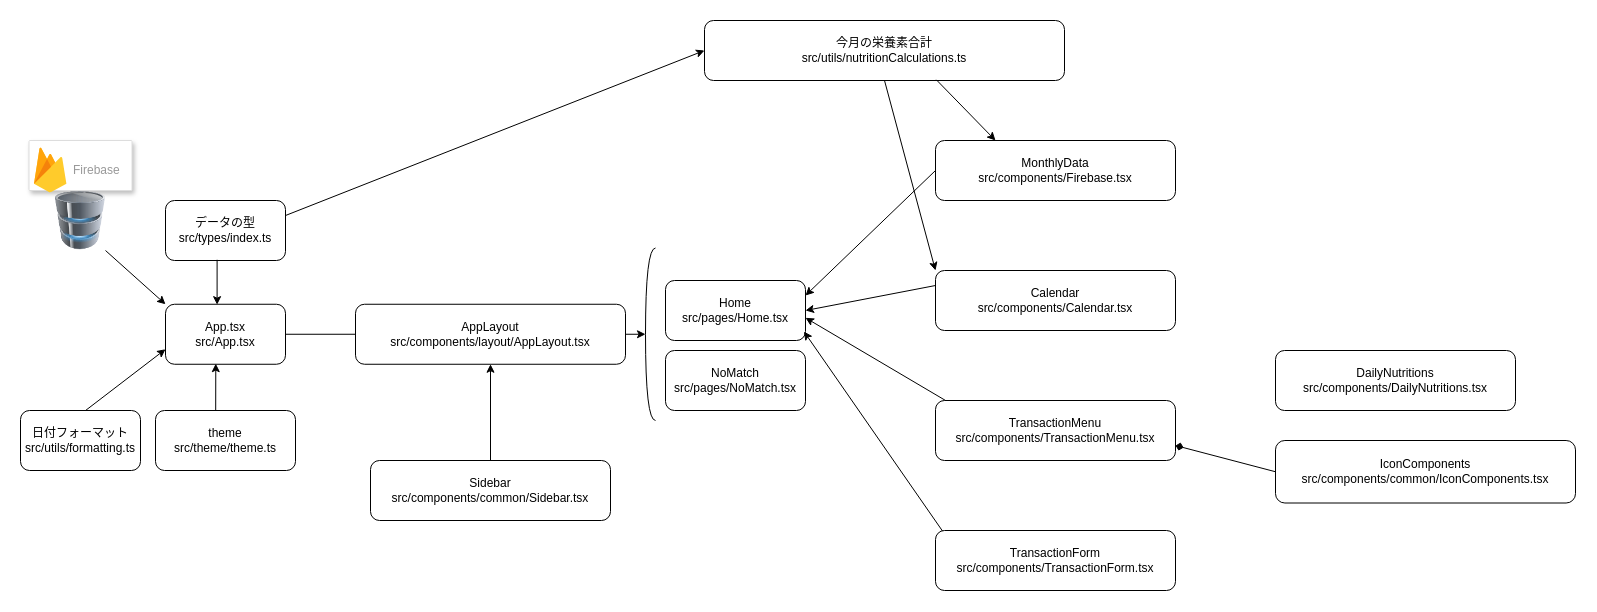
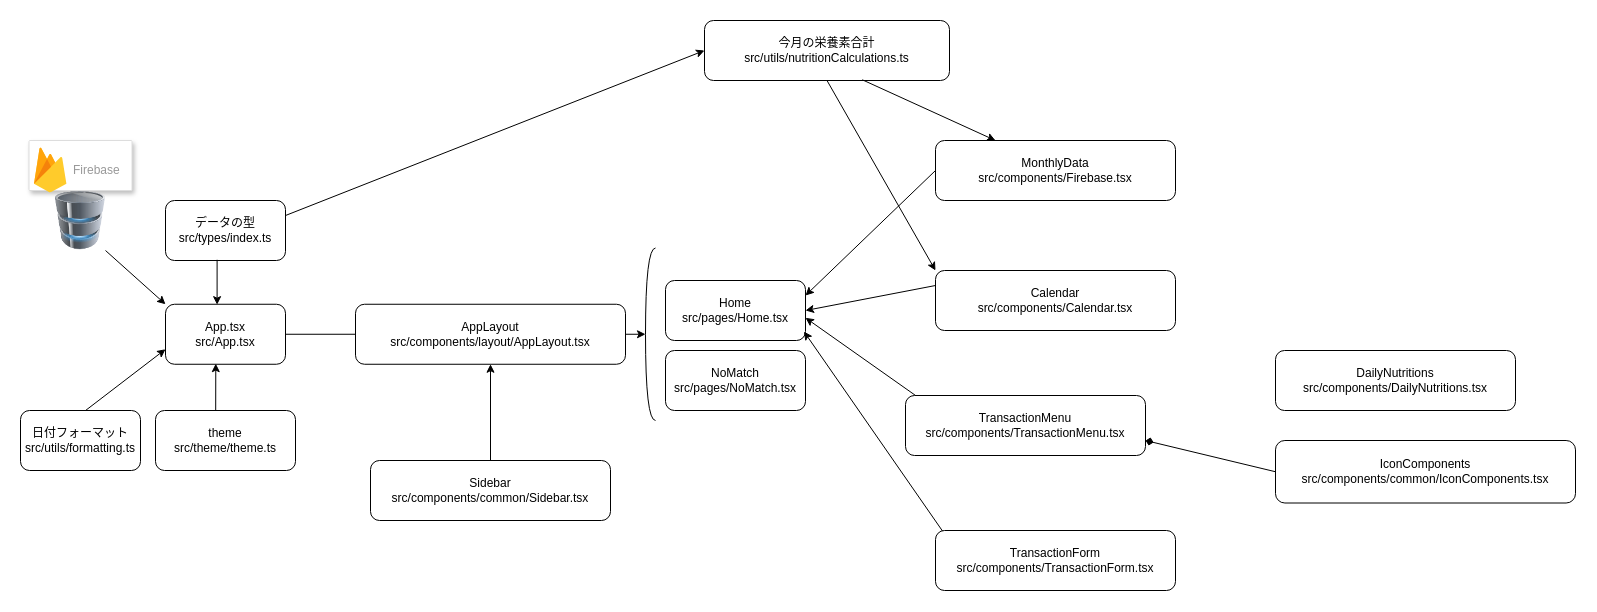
  <mxCell id="0" />
  <mxCell id="1" parent="0" />
  <mxCell id="2" value="Home&lt;br&gt;src/pages/Home.tsx" style="rounded=1;whiteSpace=wrap;html=1;" parent="1" vertex="1"><mxGeometry x="665" y="280" width="140" height="60" as="geometry" /></mxCell>
  <mxCell id="3" value="" style="shape=requiredInterface;html=1;verticalLabelPosition=bottom;sketch=0;rotation=-180;" parent="1" vertex="1"><mxGeometry x="645" y="247.5" width="10" height="172.5" as="geometry" /></mxCell>
  <mxCell id="4" style="edgeStyle=none;html=1;exitX=1;exitY=0.5;exitDx=0;exitDy=0;entryX=1;entryY=0.5;entryDx=0;entryDy=0;entryPerimeter=0;" parent="1" source="5" target="3" edge="1"><mxGeometry relative="1" as="geometry" /></mxCell>
  <mxCell id="5" value="AppLayout&lt;br&gt;src/components/layout/AppLayout.tsx&lt;br&gt;" style="rounded=1;whiteSpace=wrap;html=1;" parent="1" vertex="1"><mxGeometry x="355" y="303.75" width="270" height="60" as="geometry" /></mxCell>
  <mxCell id="6" value="NoMatch&lt;br&gt;src/pages/NoMatch.tsx" style="rounded=1;whiteSpace=wrap;html=1;" parent="1" vertex="1"><mxGeometry x="665" y="350" width="140" height="60" as="geometry" /></mxCell>
  <mxCell id="7" value="App.tsx&lt;br&gt;src/App.tsx" style="rounded=1;whiteSpace=wrap;html=1;" parent="1" vertex="1"><mxGeometry x="165" y="303.75" width="120" height="60" as="geometry" /></mxCell>
  <mxCell id="8" value="Sidebar&lt;br&gt;src/components/common/Sidebar.tsx" style="rounded=1;whiteSpace=wrap;html=1;" parent="1" vertex="1"><mxGeometry x="370" y="460" width="240" height="60" as="geometry" /></mxCell>
  <mxCell id="9" value="" style="endArrow=classic;html=1;entryX=0.5;entryY=1;entryDx=0;entryDy=0;exitX=0.5;exitY=0;exitDx=0;exitDy=0;" parent="1" source="8" target="5" edge="1"><mxGeometry width="50" height="50" relative="1" as="geometry"><mxPoint x="615" y="430" as="sourcePoint" /><mxPoint x="665" y="380" as="targetPoint" /></mxGeometry></mxCell>
  <mxCell id="10" value="theme&lt;br&gt;src/theme/theme.ts" style="rounded=1;whiteSpace=wrap;html=1;" parent="1" vertex="1"><mxGeometry x="155" y="410" width="140" height="60" as="geometry" /></mxCell>
  <mxCell id="11" value="" style="endArrow=classic;html=1;entryX=0.419;entryY=0.99;entryDx=0;entryDy=0;exitX=0.43;exitY=-0.008;exitDx=0;exitDy=0;entryPerimeter=0;exitPerimeter=0;" parent="1" source="10" target="7" edge="1"><mxGeometry width="50" height="50" relative="1" as="geometry"><mxPoint x="335" y="496.25" as="sourcePoint" /><mxPoint x="335" y="400" as="targetPoint" /></mxGeometry></mxCell>
  <mxCell id="12" value="MonthlyData&lt;br&gt;src/components/Firebase.tsx" style="rounded=1;whiteSpace=wrap;html=1;" parent="1" vertex="1"><mxGeometry x="935" y="140" width="240" height="60" as="geometry" /></mxCell>
  <mxCell id="13" value="TransactionForm&lt;br&gt;src/components/TransactionForm.tsx" style="rounded=1;whiteSpace=wrap;html=1;" parent="1" vertex="1"><mxGeometry x="935" y="530" width="240" height="60" as="geometry" /></mxCell>
- <mxCell id="14" value="TransactionMenu&lt;br&gt;src/components/TransactionMenu.tsx" style="rounded=1;whiteSpace=wrap;html=1;" parent="1" vertex="1"><mxGeometry x="935" y="400" width="240" height="60" as="geometry" /></mxCell>
+ <mxCell id="14" value="TransactionMenu&lt;br&gt;src/components/TransactionMenu.tsx" style="rounded=1;whiteSpace=wrap;html=1;" parent="1" vertex="1"><mxGeometry x="905" y="395" width="240" height="60" as="geometry" /></mxCell>
  <mxCell id="15" value="Calendar&lt;br&gt;src/components/Calendar.tsx" style="rounded=1;whiteSpace=wrap;html=1;" parent="1" vertex="1"><mxGeometry x="935" y="270" width="240" height="60" as="geometry" /></mxCell>
  <mxCell id="16" value="" style="endArrow=classic;html=1;entryX=0.989;entryY=0.851;entryDx=0;entryDy=0;exitX=0.029;exitY=0.008;exitDx=0;exitDy=0;entryPerimeter=0;exitPerimeter=0;" parent="1" source="13" target="2" edge="1"><mxGeometry width="50" height="50" relative="1" as="geometry"><mxPoint x="905" y="538.13" as="sourcePoint" /><mxPoint x="905" y="441.88" as="targetPoint" /></mxGeometry></mxCell>
  <mxCell id="17" value="" style="endArrow=classic;html=1;entryX=1;entryY=0.622;entryDx=0;entryDy=0;exitX=0.042;exitY=0;exitDx=0;exitDy=0;entryPerimeter=0;exitPerimeter=0;" parent="1" source="14" target="2" edge="1"><mxGeometry width="50" height="50" relative="1" as="geometry"><mxPoint x="885" y="446.25" as="sourcePoint" /><mxPoint x="885" y="350" as="targetPoint" /></mxGeometry></mxCell>
  <mxCell id="18" value="" style="endArrow=classic;html=1;entryX=1;entryY=0.5;entryDx=0;entryDy=0;exitX=0;exitY=0.25;exitDx=0;exitDy=0;" parent="1" source="15" target="2" edge="1"><mxGeometry width="50" height="50" relative="1" as="geometry"><mxPoint x="865" y="410" as="sourcePoint" /><mxPoint x="865" y="313.75" as="targetPoint" /></mxGeometry></mxCell>
  <mxCell id="19" value="" style="endArrow=classic;html=1;entryX=1;entryY=0.25;entryDx=0;entryDy=0;exitX=0;exitY=0.5;exitDx=0;exitDy=0;" parent="1" source="12" target="2" edge="1"><mxGeometry width="50" height="50" relative="1" as="geometry"><mxPoint x="875" y="256.25" as="sourcePoint" /><mxPoint x="875" y="160" as="targetPoint" /></mxGeometry></mxCell>
  <mxCell id="20" value="データの型&lt;br&gt;src/types/index.ts" style="rounded=1;whiteSpace=wrap;html=1;" parent="1" vertex="1"><mxGeometry x="165" y="200" width="120" height="60" as="geometry" /></mxCell>
  <mxCell id="21" value="" style="endArrow=classic;html=1;entryX=0.43;entryY=0.007;entryDx=0;entryDy=0;exitX=0.43;exitY=0.988;exitDx=0;exitDy=0;entryPerimeter=0;exitPerimeter=0;" parent="1" source="20" target="7" edge="1"><mxGeometry width="50" height="50" relative="1" as="geometry"><mxPoint x="305" y="316.37" as="sourcePoint" /><mxPoint x="305.08" y="270" as="targetPoint" /></mxGeometry></mxCell>
  <mxCell id="22" value="" style="image;html=1;image=img/lib/clip_art/computers/Database_128x128.png" parent="1" vertex="1"><mxGeometry x="55" y="190" width="50" height="60" as="geometry" /></mxCell>
  <mxCell id="23" value="" style="strokeColor=#dddddd;shadow=1;strokeWidth=1;rounded=1;absoluteArcSize=1;arcSize=2;" parent="1" vertex="1"><mxGeometry x="28.5" y="140" width="103" height="50" as="geometry" /></mxCell>
  <mxCell id="24" value="Firebase" style="sketch=0;dashed=0;connectable=0;html=1;fillColor=#5184F3;strokeColor=none;shape=mxgraph.gcp2.firebase;part=1;labelPosition=right;verticalLabelPosition=middle;align=left;verticalAlign=middle;spacingLeft=5;fontColor=#999999;fontSize=12;" parent="23" vertex="1"><mxGeometry width="32.4" height="45" relative="1" as="geometry"><mxPoint x="5" y="7" as="offset" /></mxGeometry></mxCell>
  <mxCell id="25" value="" style="endArrow=classic;html=1;entryX=0;entryY=0;entryDx=0;entryDy=0;exitX=1;exitY=1;exitDx=0;exitDy=0;" parent="1" source="22" target="7" edge="1"><mxGeometry width="50" height="50" relative="1" as="geometry"><mxPoint x="131.5" y="260" as="sourcePoint" /><mxPoint x="131.5" y="304.89" as="targetPoint" /></mxGeometry></mxCell>
  <mxCell id="26" value="日付フォーマット&lt;br&gt;src/utils/formatting.ts" style="rounded=1;whiteSpace=wrap;html=1;" parent="1" vertex="1"><mxGeometry x="20" y="410" width="120" height="60" as="geometry" /></mxCell>
  <mxCell id="27" value="" style="endArrow=classic;html=1;entryX=0;entryY=0.75;entryDx=0;entryDy=0;exitX=0.542;exitY=0;exitDx=0;exitDy=0;exitPerimeter=0;" parent="1" source="26" target="7" edge="1"><mxGeometry width="50" height="50" relative="1" as="geometry"><mxPoint x="75" y="403.18" as="sourcePoint" /><mxPoint x="75.08" y="356.81" as="targetPoint" /></mxGeometry></mxCell>
- <mxCell id="28" value="今月の栄養素合計&lt;br&gt;src/utils/nutritionCalculations.ts" style="rounded=1;whiteSpace=wrap;html=1;" parent="1" vertex="1"><mxGeometry x="704" y="20" width="360" height="60" as="geometry" /></mxCell>
+ <mxCell id="28" value="今月の栄養素合計&lt;br&gt;src/utils/nutritionCalculations.ts" style="rounded=1;whiteSpace=wrap;html=1;" parent="1" vertex="1"><mxGeometry x="704" y="20" width="245" height="60" as="geometry" /></mxCell>
  <mxCell id="29" value="" style="endArrow=classic;html=1;entryX=0;entryY=0.5;entryDx=0;entryDy=0;exitX=1;exitY=0.25;exitDx=0;exitDy=0;" parent="1" source="20" target="28" edge="1"><mxGeometry width="50" height="50" relative="1" as="geometry"><mxPoint x="425" y="150" as="sourcePoint" /><mxPoint x="455" y="175" as="targetPoint" /></mxGeometry></mxCell>
  <mxCell id="30" value="" style="endArrow=classic;html=1;entryX=0.25;entryY=0;entryDx=0;entryDy=0;exitX=0.644;exitY=0.988;exitDx=0;exitDy=0;exitPerimeter=0;" parent="1" source="28" target="12" edge="1"><mxGeometry width="50" height="50" relative="1" as="geometry"><mxPoint x="905" y="80" as="sourcePoint" /><mxPoint x="775" y="205" as="targetPoint" /></mxGeometry></mxCell>
  <mxCell id="31" value="" style="endArrow=none;html=1;exitX=1;exitY=0.5;exitDx=0;exitDy=0;entryX=0;entryY=0.5;entryDx=0;entryDy=0;" parent="1" source="7" target="5" edge="1"><mxGeometry width="50" height="50" relative="1" as="geometry"><mxPoint x="315" y="360" as="sourcePoint" /><mxPoint x="365" y="310" as="targetPoint" /></mxGeometry></mxCell>
  <mxCell id="32" value="" style="endArrow=classic;html=1;entryX=0;entryY=0;entryDx=0;entryDy=0;exitX=0.5;exitY=1;exitDx=0;exitDy=0;" parent="1" source="28" target="15" edge="1"><mxGeometry width="50" height="50" relative="1" as="geometry"><mxPoint x="785" y="110" as="sourcePoint" /><mxPoint x="918.22" y="170.72" as="targetPoint" /></mxGeometry></mxCell>
  <mxCell id="33" value="DailyNutritions&lt;br&gt;src/components/DailyNutritions.tsx" style="rounded=1;whiteSpace=wrap;html=1;" vertex="1" parent="1"><mxGeometry x="1275" y="350" width="240" height="60" as="geometry" /></mxCell>
  <mxCell id="34" value="IconComponents&lt;br&gt;src/components/common/IconComponents.tsx" style="rounded=1;whiteSpace=wrap;html=1;" vertex="1" parent="1"><mxGeometry x="1275" y="440" width="300" height="62.5" as="geometry" /></mxCell>
  <mxCell id="35" value="" style="endArrow=diamond;html=1;entryX=1;entryY=0.75;entryDx=0;entryDy=0;exitX=0;exitY=0.5;exitDx=0;exitDy=0;" edge="1" parent="1" source="34" target="14"><mxGeometry width="50" height="50" relative="1" as="geometry"><mxPoint x="1285" y="405" as="sourcePoint" /><mxPoint x="1185" y="425" as="targetPoint" /></mxGeometry></mxCell>
